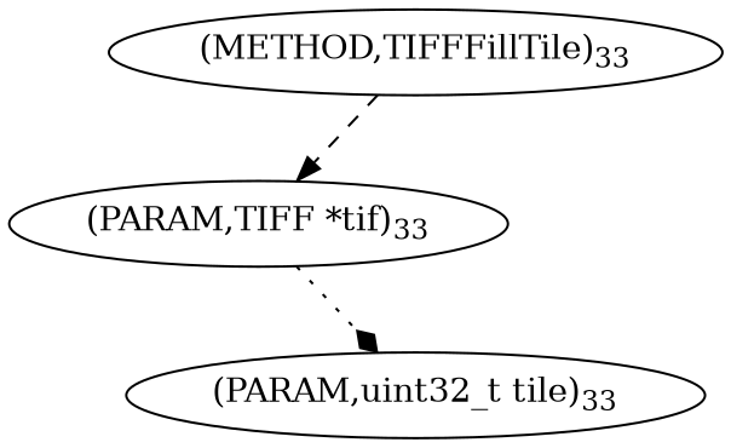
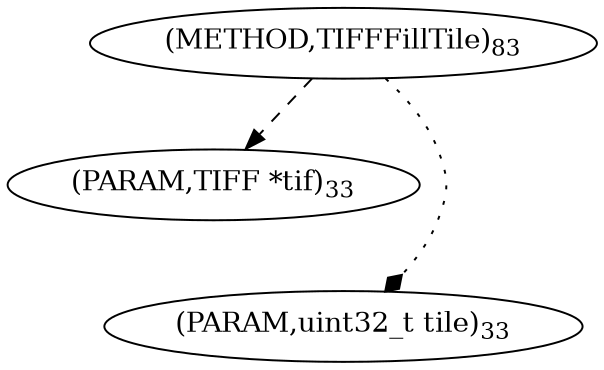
  digraph {
-   n1 [label=<(METHOD,TIFFFillTile)<SUB>33</SUB>>]
+   n1 [label=<(METHOD,TIFFFillTile)<SUB>83</SUB>>]
    n2 [label=<(PARAM,TIFF *tif)<SUB>33</SUB>>]
    n3 [label=<(PARAM,uint32_t tile)<SUB>33</SUB>>]
    n1 -> n2 [arrowhead=normal style=dashed]
-   n2 -> n3 [arrowhead=diamond style=dotted]
+   n1 -> n3 [arrowhead=diamond style=dotted]
  }
